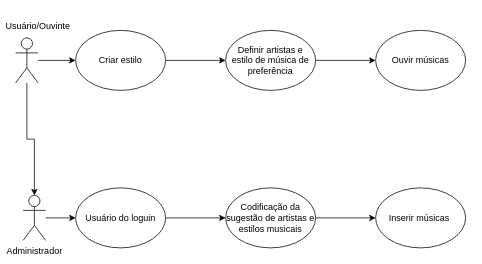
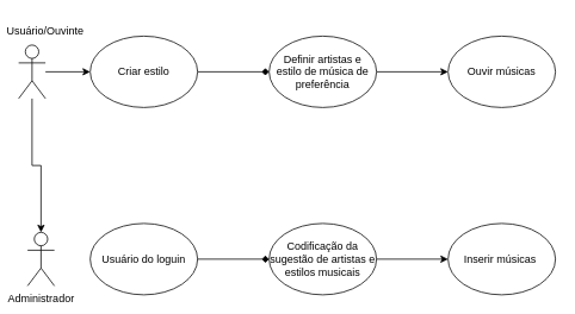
  <mxCell id="0" value="" />
  <mxCell id="1" parent="0" />
  <mxCell id="2" value="" style="edgeStyle=orthogonalEdgeStyle;rounded=0;orthogonalLoop=1;jettySize=auto;html=1;" edge="1" parent="1" source="4" target="7"><mxGeometry relative="1" as="geometry" /></mxCell>
  <mxCell id="3" value="" style="edgeStyle=orthogonalEdgeStyle;rounded=0;orthogonalLoop=1;jettySize=auto;html=1;" edge="1" parent="1" source="4" target="9"><mxGeometry relative="1" as="geometry" /></mxCell>
  <mxCell id="4" value="" style="shape=umlActor;verticalLabelPosition=bottom;verticalAlign=top;html=1;outlineConnect=0;" vertex="1" parent="1"><mxGeometry x="20" y="50" width="30" height="60" as="geometry" /></mxCell>
  <mxCell id="5" value="&lt;font style=&quot;vertical-align: inherit;&quot;&gt;&lt;font style=&quot;vertical-align: inherit;&quot;&gt;Usuário/Ouvinte&lt;/font&gt;&lt;/font&gt;" style="text;strokeColor=none;align=center;fillColor=none;html=1;verticalAlign=middle;whiteSpace=wrap;rounded=0;" vertex="1" parent="1"><mxGeometry x="20" y="20" width="60" height="30" as="geometry" /></mxCell>
- <mxCell id="6" value="" style="edgeStyle=orthogonalEdgeStyle;rounded=0;orthogonalLoop=1;jettySize=auto;html=1;" edge="1" parent="1" source="7" target="14"><mxGeometry relative="1" as="geometry" /></mxCell>
  <mxCell id="7" value="&lt;font style=&quot;vertical-align: inherit;&quot;&gt;&lt;font style=&quot;vertical-align: inherit;&quot;&gt;Administrador&lt;/font&gt;&lt;/font&gt;" style="shape=umlActor;verticalLabelPosition=bottom;verticalAlign=top;html=1;outlineConnect=0;" vertex="1" parent="1"><mxGeometry x="30" y="260" width="30" height="60" as="geometry" /></mxCell>
- <mxCell id="8" value="" style="edgeStyle=orthogonalEdgeStyle;rounded=0;orthogonalLoop=1;jettySize=auto;html=1;" edge="1" parent="1" source="9" target="11"><mxGeometry relative="1" as="geometry" /></mxCell>
+ <mxCell id="8" value="" style="edgeStyle=orthogonalEdgeStyle;rounded=0;orthogonalLoop=1;jettySize=auto;html=1;endArrow=diamond;" edge="1" parent="1" source="9" target="11"><mxGeometry relative="1" as="geometry" /></mxCell>
  <mxCell id="9" value="&lt;font style=&quot;vertical-align: inherit;&quot;&gt;&lt;font style=&quot;vertical-align: inherit;&quot;&gt;Criar estilo&lt;/font&gt;&lt;/font&gt;" style="ellipse;whiteSpace=wrap;html=1;" vertex="1" parent="1"><mxGeometry x="100" y="40" width="120" height="80" as="geometry" /></mxCell>
  <mxCell id="10" value="" style="edgeStyle=orthogonalEdgeStyle;rounded=0;orthogonalLoop=1;jettySize=auto;html=1;" edge="1" parent="1" source="11" target="12"><mxGeometry relative="1" as="geometry" /></mxCell>
  <mxCell id="11" value="&lt;font style=&quot;vertical-align: inherit;&quot;&gt;&lt;font style=&quot;vertical-align: inherit;&quot;&gt;Definir artistas e estilo de música de preferência&lt;/font&gt;&lt;/font&gt;" style="ellipse;whiteSpace=wrap;html=1;" vertex="1" parent="1"><mxGeometry x="300" y="40" width="120" height="80" as="geometry" /></mxCell>
  <mxCell id="12" value="&lt;font style=&quot;vertical-align: inherit;&quot;&gt;&lt;font style=&quot;vertical-align: inherit;&quot;&gt;Ouvir músicas&lt;/font&gt;&lt;/font&gt;" style="ellipse;whiteSpace=wrap;html=1;" vertex="1" parent="1"><mxGeometry x="500" y="40" width="120" height="80" as="geometry" /></mxCell>
- <mxCell id="13" value="" style="edgeStyle=orthogonalEdgeStyle;rounded=0;orthogonalLoop=1;jettySize=auto;html=1;" edge="1" parent="1" source="14" target="16"><mxGeometry relative="1" as="geometry" /></mxCell>
+ <mxCell id="13" value="" style="edgeStyle=orthogonalEdgeStyle;rounded=0;orthogonalLoop=1;jettySize=auto;html=1;endArrow=diamond;" edge="1" parent="1" source="14" target="16"><mxGeometry relative="1" as="geometry" /></mxCell>
  <mxCell id="14" value="&lt;font style=&quot;vertical-align: inherit;&quot;&gt;&lt;font style=&quot;vertical-align: inherit;&quot;&gt;Usuário do loguin&lt;/font&gt;&lt;/font&gt;" style="ellipse;whiteSpace=wrap;html=1;" vertex="1" parent="1"><mxGeometry x="100" y="250" width="120" height="80" as="geometry" /></mxCell>
  <mxCell id="15" value="" style="edgeStyle=orthogonalEdgeStyle;rounded=0;orthogonalLoop=1;jettySize=auto;html=1;" edge="1" parent="1" source="16" target="17"><mxGeometry relative="1" as="geometry" /></mxCell>
  <mxCell id="16" value="&lt;font style=&quot;vertical-align: inherit;&quot;&gt;&lt;font style=&quot;vertical-align: inherit;&quot;&gt;Codificação da sugestão de artistas e estilos musicais&lt;/font&gt;&lt;/font&gt;" style="ellipse;whiteSpace=wrap;html=1;" vertex="1" parent="1"><mxGeometry x="300" y="250" width="120" height="80" as="geometry" /></mxCell>
  <mxCell id="17" value="&lt;font style=&quot;vertical-align: inherit;&quot;&gt;&lt;font style=&quot;vertical-align: inherit;&quot;&gt;Inserir músicas&amp;nbsp;&lt;/font&gt;&lt;/font&gt;" style="ellipse;whiteSpace=wrap;html=1;" vertex="1" parent="1"><mxGeometry x="500" y="250" width="120" height="80" as="geometry" /></mxCell>
